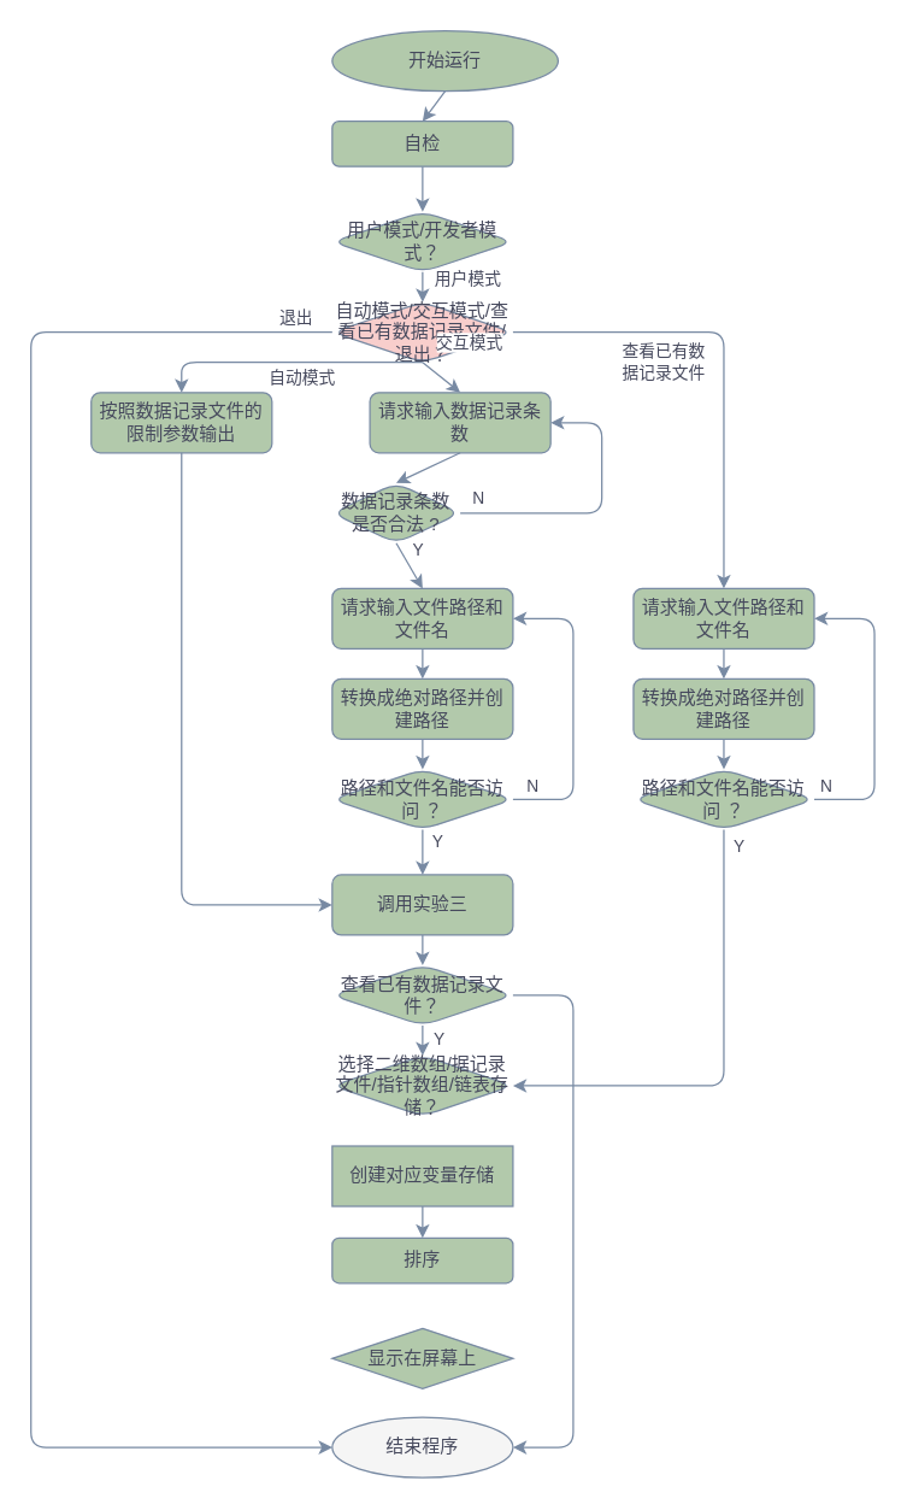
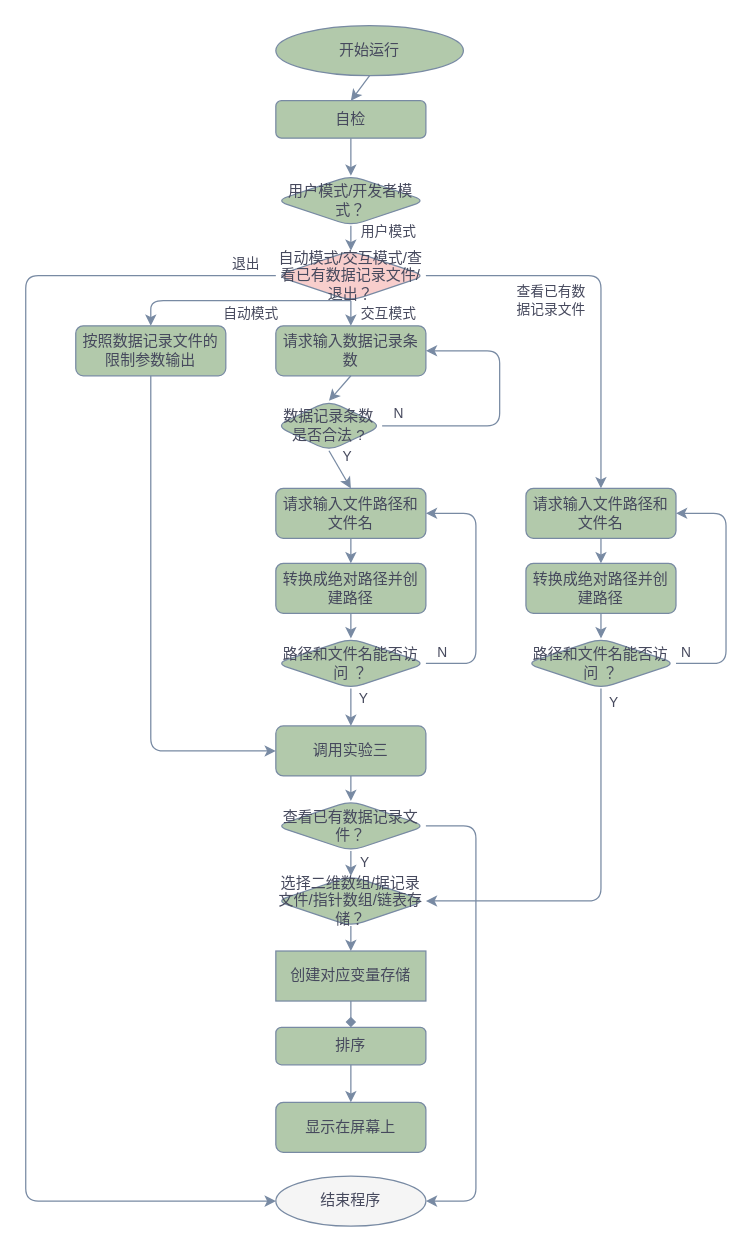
  <mxCell id="0" />
  <mxCell id="1" parent="0" />
  <mxCell id="2" value="开始运行" style="ellipse;whiteSpace=wrap;html=1;rounded=1;fillColor=#B2C9AB;strokeColor=#788AA3;fontColor=#46495D;" parent="1" vertex="1"><mxGeometry x="220" y="20" width="150" height="40" as="geometry" /></mxCell>
  <mxCell id="3" value="自检" style="rounded=1;whiteSpace=wrap;html=1;fillColor=#B2C9AB;strokeColor=#788AA3;fontColor=#46495D;" parent="1" vertex="1"><mxGeometry x="220" y="80" width="120" height="30" as="geometry" /></mxCell>
  <mxCell id="4" value="" style="endArrow=classic;html=1;rounded=1;entryX=0.5;entryY=0;entryDx=0;entryDy=0;exitX=0.5;exitY=1;exitDx=0;exitDy=0;strokeColor=#788AA3;fontColor=#46495D;" parent="1" source="2" target="3" edge="1"><mxGeometry width="50" height="50" relative="1" as="geometry"><mxPoint x="163" y="110" as="sourcePoint" /><mxPoint x="213" y="60" as="targetPoint" /></mxGeometry></mxCell>
  <mxCell id="5" value="用户模式/开发者模式？" style="rhombus;whiteSpace=wrap;html=1;rounded=1;fillColor=#B2C9AB;strokeColor=#788AA3;fontColor=#46495D;" parent="1" vertex="1"><mxGeometry x="220" y="140" width="120" height="40" as="geometry" /></mxCell>
  <mxCell id="6" value="用户模式" style="endArrow=classic;html=1;rounded=1;exitX=0.5;exitY=1;exitDx=0;exitDy=0;entryX=0.5;entryY=0;entryDx=0;entryDy=0;strokeColor=#788AA3;fontColor=#46495D;" parent="1" source="5" target="7" edge="1"><mxGeometry x="-0.5" y="30" width="50" height="50" relative="1" as="geometry"><mxPoint x="143" y="210" as="sourcePoint" /><mxPoint x="113" y="160" as="targetPoint" /><Array as="points" /><mxPoint as="offset" /></mxGeometry></mxCell>
  <mxCell id="7" value="自动模式/交互模式/查看已有数据记录文件/&lt;br&gt;退出？" style="rhombus;whiteSpace=wrap;html=1;rounded=1;fillColor=#f8cecc;strokeColor=#788AA3;fontColor=#46495D;" parent="1" vertex="1"><mxGeometry x="220" y="200" width="120" height="40" as="geometry" /></mxCell>
  <mxCell id="8" value="" style="endArrow=classic;html=1;rounded=1;entryX=0.5;entryY=0;entryDx=0;entryDy=0;exitX=0.5;exitY=1;exitDx=0;exitDy=0;strokeColor=#788AA3;fontColor=#46495D;" parent="1" source="3" target="5" edge="1"><mxGeometry width="50" height="50" relative="1" as="geometry"><mxPoint x="93" y="110" as="sourcePoint" /><mxPoint x="143" y="60" as="targetPoint" /></mxGeometry></mxCell>
  <mxCell id="9" value="自动模式" style="endArrow=classic;html=1;rounded=1;exitX=0.5;exitY=1;exitDx=0;exitDy=0;entryX=0.5;entryY=0;entryDx=0;entryDy=0;strokeColor=#788AA3;fontColor=#46495D;" parent="1" source="7" target="11" edge="1"><mxGeometry x="-0.116" y="10" width="50" height="50" relative="1" as="geometry"><mxPoint x="263" y="400" as="sourcePoint" /><mxPoint x="113" y="260" as="targetPoint" /><Array as="points"><mxPoint x="120" y="240" /></Array><mxPoint as="offset" /></mxGeometry></mxCell>
  <mxCell id="10" value="交互模式" style="endArrow=classic;html=1;rounded=1;exitX=0.5;exitY=1;exitDx=0;exitDy=0;entryX=0.5;entryY=0;entryDx=0;entryDy=0;strokeColor=#788AA3;fontColor=#46495D;" parent="1" source="7" target="12" edge="1"><mxGeometry y="30" width="50" height="50" relative="1" as="geometry"><mxPoint x="323" y="420" as="sourcePoint" /><mxPoint x="293" y="260" as="targetPoint" /><mxPoint as="offset" /></mxGeometry></mxCell>
  <mxCell id="11" value="按照数据记录文件的限制参数输出" style="rounded=1;whiteSpace=wrap;html=1;fillColor=#B2C9AB;strokeColor=#788AA3;fontColor=#46495D;" parent="1" vertex="1"><mxGeometry x="60" y="260" width="120" height="40" as="geometry" /></mxCell>
- <mxCell id="12" value="请求输入数据记录条数" style="rounded=1;whiteSpace=wrap;html=1;fillColor=#B2C9AB;strokeColor=#788AA3;fontColor=#46495D;" parent="1" vertex="1"><mxGeometry x="245" y="260" width="120" height="40" as="geometry" /></mxCell>
+ <mxCell id="12" value="请求输入数据记录条数" style="rounded=1;whiteSpace=wrap;html=1;fillColor=#B2C9AB;strokeColor=#788AA3;fontColor=#46495D;" parent="1" vertex="1"><mxGeometry x="220" y="260" width="120" height="40" as="geometry" /></mxCell>
  <mxCell id="13" value="数据记录条数是否合法 ?" style="rhombus;whiteSpace=wrap;html=1;rounded=1;fillColor=#B2C9AB;strokeColor=#788AA3;fontColor=#46495D;" parent="1" vertex="1"><mxGeometry x="220" y="320" width="85" height="40" as="geometry" /></mxCell>
  <mxCell id="14" value="N" style="endArrow=classic;html=1;rounded=1;exitX=1;exitY=0.5;exitDx=0;exitDy=0;entryX=1;entryY=0.5;entryDx=0;entryDy=0;strokeColor=#788AA3;fontColor=#46495D;" parent="1" source="13" target="12" edge="1"><mxGeometry x="-0.875" y="10" width="50" height="50" relative="1" as="geometry"><mxPoint x="243" y="380" as="sourcePoint" /><mxPoint x="393" y="370" as="targetPoint" /><Array as="points"><mxPoint x="399" y="340" /><mxPoint x="399" y="280" /></Array><mxPoint as="offset" /></mxGeometry></mxCell>
  <mxCell id="15" value="" style="endArrow=classic;html=1;rounded=1;entryX=0.5;entryY=0;entryDx=0;entryDy=0;exitX=0.5;exitY=1;exitDx=0;exitDy=0;strokeColor=#788AA3;fontColor=#46495D;" parent="1" source="12" target="13" edge="1"><mxGeometry width="50" height="50" relative="1" as="geometry"><mxPoint x="203" y="570" as="sourcePoint" /><mxPoint x="253" y="520" as="targetPoint" /><Array as="points" /></mxGeometry></mxCell>
  <mxCell id="16" value="请求输入文件路径和文件名" style="rounded=1;whiteSpace=wrap;html=1;fillColor=#B2C9AB;strokeColor=#788AA3;fontColor=#46495D;" parent="1" vertex="1"><mxGeometry x="220" y="390" width="120" height="40" as="geometry" /></mxCell>
  <mxCell id="17" value="路径和文件名能否访问 ？" style="rhombus;whiteSpace=wrap;html=1;rounded=1;fillColor=#B2C9AB;strokeColor=#788AA3;fontColor=#46495D;" parent="1" vertex="1"><mxGeometry x="220" y="510" width="120" height="40" as="geometry" /></mxCell>
  <mxCell id="18" value="" style="endArrow=classic;html=1;rounded=1;entryX=0.5;entryY=0;entryDx=0;entryDy=0;exitX=0.5;exitY=1;exitDx=0;exitDy=0;strokeColor=#788AA3;fontColor=#46495D;" parent="1" source="20" target="17" edge="1"><mxGeometry width="50" height="50" relative="1" as="geometry"><mxPoint x="193" y="620" as="sourcePoint" /><mxPoint x="153" y="560" as="targetPoint" /></mxGeometry></mxCell>
  <mxCell id="19" value="N" style="endArrow=classic;html=1;rounded=1;entryX=1;entryY=0.5;entryDx=0;entryDy=0;exitX=1;exitY=0.5;exitDx=0;exitDy=0;strokeColor=#788AA3;fontColor=#46495D;" parent="1" source="17" target="16" edge="1"><mxGeometry x="-0.867" y="9" width="50" height="50" relative="1" as="geometry"><mxPoint x="423" y="590" as="sourcePoint" /><mxPoint x="473" y="540" as="targetPoint" /><Array as="points"><mxPoint x="380" y="530" /><mxPoint x="380" y="410" /></Array><mxPoint as="offset" /></mxGeometry></mxCell>
  <mxCell id="20" value="转换成绝对路径并创建路径" style="rounded=1;whiteSpace=wrap;html=1;fillColor=#B2C9AB;strokeColor=#788AA3;fontColor=#46495D;" parent="1" vertex="1"><mxGeometry x="220" y="450" width="120" height="40" as="geometry" /></mxCell>
  <mxCell id="21" value="" style="endArrow=classic;html=1;rounded=1;entryX=0.5;entryY=0;entryDx=0;entryDy=0;exitX=0.5;exitY=1;exitDx=0;exitDy=0;strokeColor=#788AA3;fontColor=#46495D;" parent="1" source="16" target="20" edge="1"><mxGeometry width="50" height="50" relative="1" as="geometry"><mxPoint x="133" y="510" as="sourcePoint" /><mxPoint x="183" y="460" as="targetPoint" /></mxGeometry></mxCell>
  <mxCell id="22" value="Y" style="endArrow=classic;html=1;rounded=1;curved=0;entryX=0.5;entryY=0;entryDx=0;entryDy=0;exitX=0.5;exitY=1;exitDx=0;exitDy=0;strokeColor=#788AA3;fontColor=#46495D;" parent="1" source="13" target="16" edge="1"><mxGeometry x="-0.333" y="10" width="50" height="50" relative="1" as="geometry"><mxPoint x="303" y="370" as="sourcePoint" /><mxPoint x="193" y="370" as="targetPoint" /><mxPoint as="offset" /></mxGeometry></mxCell>
  <mxCell id="23" value="退出" style="endArrow=classic;html=1;rounded=1;curved=0;exitX=0;exitY=0.5;exitDx=0;exitDy=0;entryX=0;entryY=0.5;entryDx=0;entryDy=0;strokeColor=#788AA3;fontColor=#46495D;" parent="1" source="7" target="27" edge="1"><mxGeometry x="-0.958" y="-10" width="50" height="50" relative="1" as="geometry"><mxPoint x="113" y="160" as="sourcePoint" /><mxPoint x="23" y="540" as="targetPoint" /><Array as="points"><mxPoint x="20" y="220" /><mxPoint x="20" y="960" /></Array><mxPoint as="offset" /></mxGeometry></mxCell>
  <mxCell id="24" value="调用实验三" style="rounded=1;whiteSpace=wrap;html=1;fillColor=#B2C9AB;strokeColor=#788AA3;fontColor=#46495D;" parent="1" vertex="1"><mxGeometry x="220" y="580" width="120" height="40" as="geometry" /></mxCell>
  <mxCell id="25" value="" style="endArrow=classic;html=1;rounded=1;curved=0;exitX=0.5;exitY=1;exitDx=0;exitDy=0;entryX=0;entryY=0.5;entryDx=0;entryDy=0;strokeColor=#788AA3;fontColor=#46495D;" parent="1" source="11" target="24" edge="1"><mxGeometry width="50" height="50" relative="1" as="geometry"><mxPoint x="113" y="570" as="sourcePoint" /><mxPoint x="163" y="520" as="targetPoint" /><Array as="points"><mxPoint x="120" y="600" /></Array></mxGeometry></mxCell>
  <mxCell id="26" value="Y" style="endArrow=classic;html=1;rounded=1;curved=0;exitX=0.5;exitY=1;exitDx=0;exitDy=0;entryX=0.5;entryY=0;entryDx=0;entryDy=0;strokeColor=#788AA3;fontColor=#46495D;" parent="1" source="17" target="24" edge="1"><mxGeometry x="-0.5" y="10" width="50" height="50" relative="1" as="geometry"><mxPoint x="413" y="620" as="sourcePoint" /><mxPoint x="463" y="570" as="targetPoint" /><mxPoint as="offset" /></mxGeometry></mxCell>
  <mxCell id="27" value="结束程序" style="ellipse;whiteSpace=wrap;html=1;rounded=1;fillColor=#f5f5f5;strokeColor=#788AA3;fontColor=#46495D;" parent="1" vertex="1"><mxGeometry x="220" y="940" width="120" height="40" as="geometry" /></mxCell>
  <mxCell id="28" value="" style="endArrow=classic;html=1;rounded=1;curved=0;exitX=0.5;exitY=1;exitDx=0;exitDy=0;entryX=0.5;entryY=0;entryDx=0;entryDy=0;strokeColor=#788AA3;fontColor=#46495D;" parent="1" source="24" target="32" edge="1"><mxGeometry width="50" height="50" relative="1" as="geometry"><mxPoint x="123" y="680" as="sourcePoint" /><mxPoint x="403" y="660" as="targetPoint" /></mxGeometry></mxCell>
  <mxCell id="29" value="排序" style="rounded=1;whiteSpace=wrap;html=1;fillColor=#B2C9AB;strokeColor=#788AA3;fontColor=#46495D;" parent="1" vertex="1"><mxGeometry x="220" y="821" width="120" height="30" as="geometry" /></mxCell>
- <mxCell id="30" value="显示在屏幕上" style="rhombus;whiteSpace=wrap;html=1;fillColor=#B2C9AB;strokeColor=#788AA3;fontColor=#46495D;" parent="1" vertex="1"><mxGeometry x="220" y="881" width="120" height="40" as="geometry" /></mxCell>
+ <mxCell id="30" value="显示在屏幕上" style="rounded=1;whiteSpace=wrap;html=1;fillColor=#B2C9AB;strokeColor=#788AA3;fontColor=#46495D;" parent="1" vertex="1"><mxGeometry x="220" y="881" width="120" height="40" as="geometry" /></mxCell>
+ <mxCell id="31" value="" style="endArrow=classic;html=1;rounded=1;curved=0;entryX=0.5;entryY=0;entryDx=0;entryDy=0;exitX=0.5;exitY=1;exitDx=0;exitDy=0;strokeColor=#788AA3;fontColor=#46495D;" parent="1" source="29" target="30" edge="1"><mxGeometry width="50" height="50" relative="1" as="geometry"><mxPoint x="151.25" y="931" as="sourcePoint" /><mxPoint x="281.25" y="881" as="targetPoint" /></mxGeometry></mxCell>
  <mxCell id="32" value="查看已有数据记录文件？" style="rhombus;whiteSpace=wrap;html=1;rounded=1;fillColor=#B2C9AB;strokeColor=#788AA3;fontColor=#46495D;" parent="1" vertex="1"><mxGeometry x="220" y="640" width="120" height="40" as="geometry" /></mxCell>
  <mxCell id="33" value="Y" style="endArrow=classic;html=1;curved=0;exitX=0.5;exitY=1;exitDx=0;exitDy=0;entryX=0.5;entryY=0;entryDx=0;entryDy=0;rounded=1;strokeColor=#788AA3;fontColor=#46495D;" parent="1" source="32" target="34" edge="1"><mxGeometry x="-0.094" y="11" width="50" height="50" relative="1" as="geometry"><mxPoint x="393" y="720" as="sourcePoint" /><mxPoint x="443" y="670" as="targetPoint" /><mxPoint as="offset" /></mxGeometry></mxCell>
  <mxCell id="34" value="选择二维数组/据记录文件/指针数组/链表存储？" style="rhombus;whiteSpace=wrap;html=1;rounded=1;fillColor=#B2C9AB;strokeColor=#788AA3;fontColor=#46495D;" parent="1" vertex="1"><mxGeometry x="220" y="700" width="120" height="40" as="geometry" /></mxCell>
- <mxCell id="36" value="" style="endArrow=classic;html=1;curved=0;exitX=0.5;exitY=1;exitDx=0;exitDy=0;entryX=0.5;entryY=0;entryDx=0;entryDy=0;rounded=1;strokeColor=#788AA3;fontColor=#46495D;" parent="1" source="37" target="29" edge="1"><mxGeometry x="-0.914" y="10" width="50" height="50" relative="1" as="geometry"><mxPoint x="663" y="770" as="sourcePoint" /><mxPoint x="713" y="780" as="targetPoint" /><Array as="points" /><mxPoint as="offset" /></mxGeometry></mxCell>
+ <mxCell id="35" value="" style="endArrow=classic;html=1;curved=0;exitX=0.5;exitY=1;exitDx=0;exitDy=0;entryX=0.5;entryY=0;entryDx=0;entryDy=0;rounded=1;strokeColor=#788AA3;fontColor=#46495D;" parent="1" source="34" target="37" edge="1"><mxGeometry width="50" height="50" relative="1" as="geometry"><mxPoint x="83" y="780" as="sourcePoint" /><mxPoint x="133" y="730" as="targetPoint" /></mxGeometry></mxCell>
+ <mxCell id="36" value="" style="endArrow=diamond;html=1;curved=0;exitX=0.5;exitY=1;exitDx=0;exitDy=0;entryX=0.5;entryY=0;entryDx=0;entryDy=0;rounded=1;strokeColor=#788AA3;fontColor=#46495D;" parent="1" source="37" target="29" edge="1"><mxGeometry x="-0.914" y="10" width="50" height="50" relative="1" as="geometry"><mxPoint x="663" y="770" as="sourcePoint" /><mxPoint x="713" y="780" as="targetPoint" /><Array as="points" /><mxPoint as="offset" /></mxGeometry></mxCell>
  <mxCell id="37" value="创建对应变量存储" style="whiteSpace=wrap;html=1;fillColor=#B2C9AB;strokeColor=#788AA3;fontColor=#46495D;rounded=0;" parent="1" vertex="1"><mxGeometry x="220" y="760" width="120" height="40" as="geometry" /></mxCell>
  <mxCell id="38" value="" style="endArrow=classic;html=1;rounded=1;curved=0;exitX=1;exitY=0.5;exitDx=0;exitDy=0;entryX=1;entryY=0.5;entryDx=0;entryDy=0;strokeColor=#788AA3;fontColor=#46495D;" parent="1" source="32" target="27" edge="1"><mxGeometry width="50" height="50" relative="1" as="geometry"><mxPoint x="489" y="630" as="sourcePoint" /><mxPoint x="519" y="970" as="targetPoint" /><Array as="points"><mxPoint x="380" y="660" /><mxPoint x="380" y="960" /></Array></mxGeometry></mxCell>
  <mxCell id="39" value="请求输入文件路径和文件名" style="rounded=1;whiteSpace=wrap;html=1;fillColor=#B2C9AB;strokeColor=#788AA3;fontColor=#46495D;" parent="1" vertex="1"><mxGeometry x="420" y="390" width="120" height="40" as="geometry" /></mxCell>
  <mxCell id="40" value="路径和文件名能否访问 ？" style="rhombus;whiteSpace=wrap;html=1;rounded=1;fillColor=#B2C9AB;strokeColor=#788AA3;fontColor=#46495D;" parent="1" vertex="1"><mxGeometry x="420" y="510" width="120" height="40" as="geometry" /></mxCell>
  <mxCell id="41" value="" style="endArrow=classic;html=1;rounded=1;entryX=0.5;entryY=0;entryDx=0;entryDy=0;exitX=0.5;exitY=1;exitDx=0;exitDy=0;strokeColor=#788AA3;fontColor=#46495D;" parent="1" source="43" target="40" edge="1"><mxGeometry width="50" height="50" relative="1" as="geometry"><mxPoint x="410" y="620" as="sourcePoint" /><mxPoint x="370" y="560" as="targetPoint" /></mxGeometry></mxCell>
  <mxCell id="42" value="N" style="endArrow=classic;html=1;rounded=1;entryX=1;entryY=0.5;entryDx=0;entryDy=0;exitX=1;exitY=0.5;exitDx=0;exitDy=0;strokeColor=#788AA3;fontColor=#46495D;" parent="1" source="40" target="39" edge="1"><mxGeometry x="-0.917" y="9" width="50" height="50" relative="1" as="geometry"><mxPoint x="630" y="590" as="sourcePoint" /><mxPoint x="680" y="540" as="targetPoint" /><Array as="points"><mxPoint x="580" y="530" /><mxPoint x="580" y="410" /></Array><mxPoint as="offset" /></mxGeometry></mxCell>
  <mxCell id="43" value="转换成绝对路径并创建路径" style="rounded=1;whiteSpace=wrap;html=1;fillColor=#B2C9AB;strokeColor=#788AA3;fontColor=#46495D;" parent="1" vertex="1"><mxGeometry x="420" y="450" width="120" height="40" as="geometry" /></mxCell>
  <mxCell id="44" value="" style="endArrow=classic;html=1;rounded=1;entryX=0.5;entryY=0;entryDx=0;entryDy=0;exitX=0.5;exitY=1;exitDx=0;exitDy=0;strokeColor=#788AA3;fontColor=#46495D;" parent="1" source="39" target="43" edge="1"><mxGeometry width="50" height="50" relative="1" as="geometry"><mxPoint x="350" y="510" as="sourcePoint" /><mxPoint x="400" y="460" as="targetPoint" /></mxGeometry></mxCell>
  <mxCell id="45" value="查看已有数&lt;br&gt;据记录文件" style="endArrow=classic;html=1;curved=0;exitX=1;exitY=0.5;exitDx=0;exitDy=0;rounded=1;strokeColor=#788AA3;fontColor=#46495D;entryX=0.5;entryY=0;entryDx=0;entryDy=0;" parent="1" source="7" target="39" edge="1"><mxGeometry x="-0.355" y="-20" width="50" height="50" relative="1" as="geometry"><mxPoint x="279" y="240" as="sourcePoint" /><mxPoint x="500" y="390" as="targetPoint" /><Array as="points"><mxPoint x="480" y="220" /></Array><mxPoint as="offset" /></mxGeometry></mxCell>
  <mxCell id="46" value="Y" style="endArrow=classic;html=1;curved=0;exitX=0.5;exitY=1;exitDx=0;exitDy=0;rounded=1;entryX=1;entryY=0.5;entryDx=0;entryDy=0;strokeColor=#788AA3;fontColor=#46495D;" parent="1" source="40" target="34" edge="1"><mxGeometry x="-0.932" y="10" width="50" height="50" relative="1" as="geometry"><mxPoint x="519" y="670" as="sourcePoint" /><mxPoint x="353" y="840" as="targetPoint" /><Array as="points"><mxPoint x="480" y="720" /></Array><mxPoint as="offset" /></mxGeometry></mxCell>
